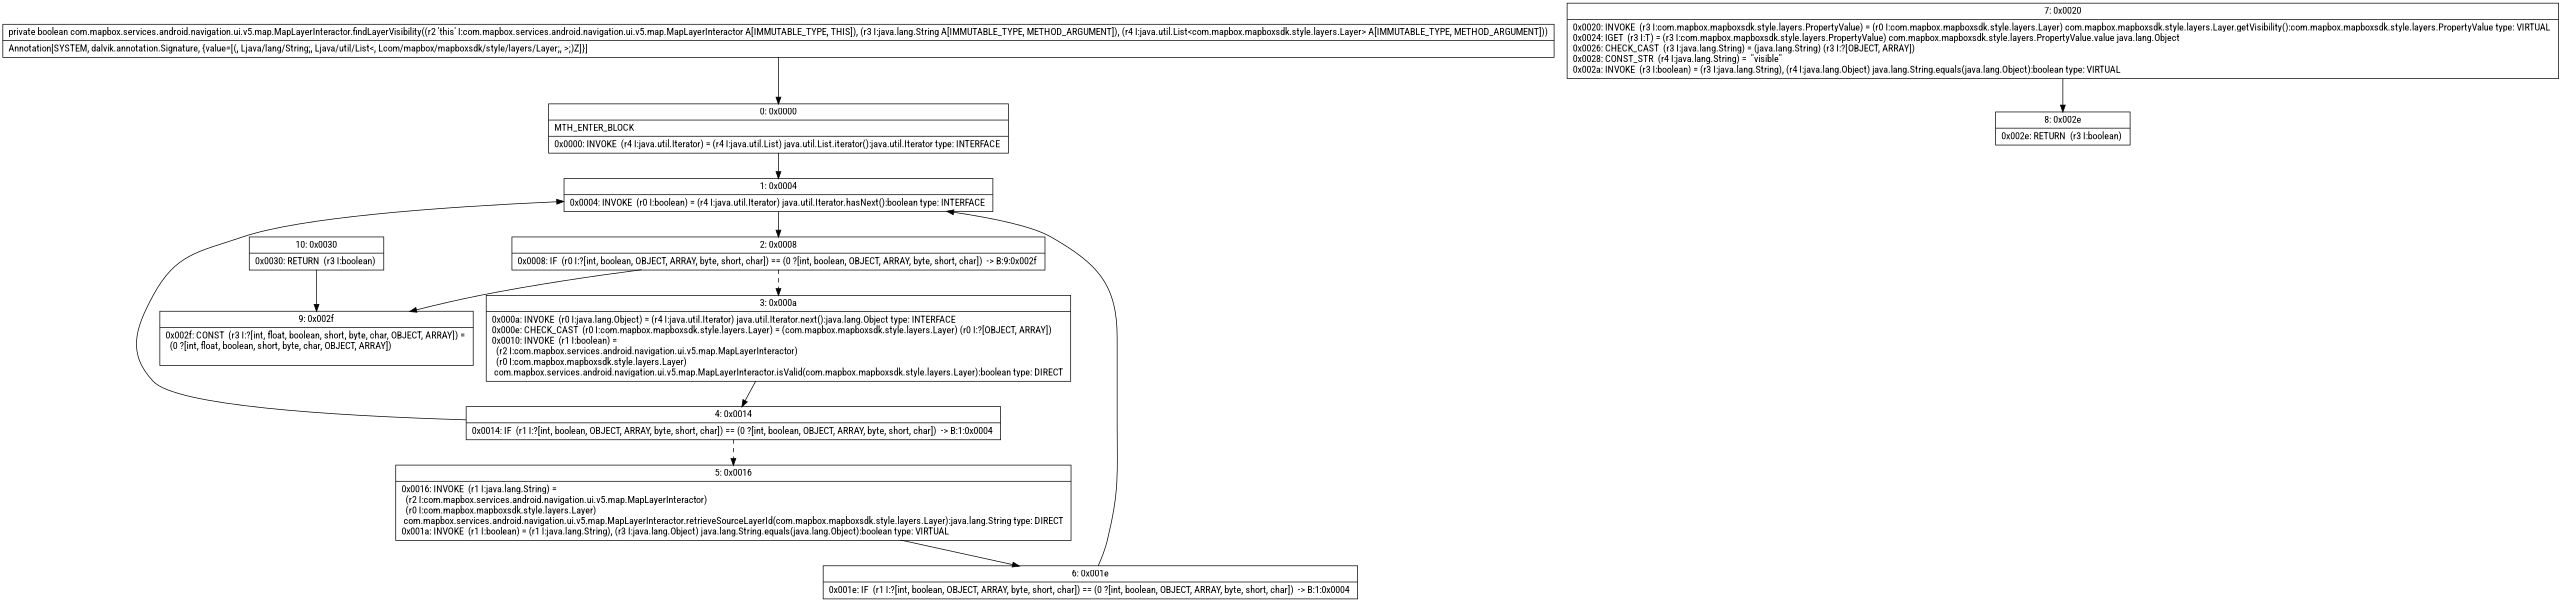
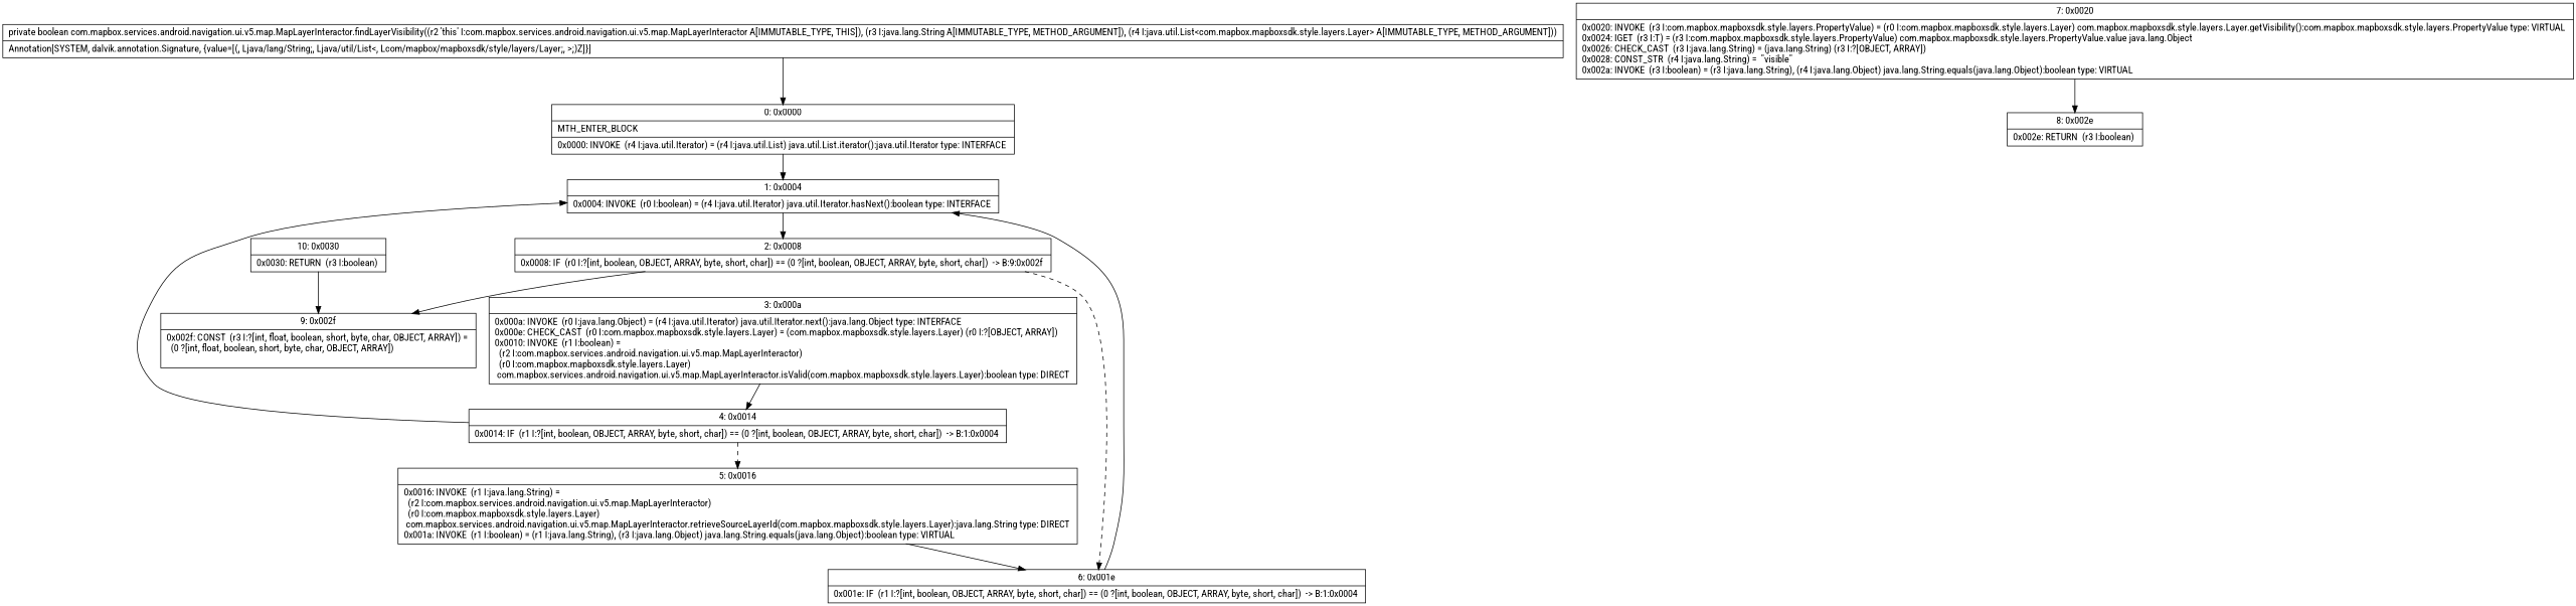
  digraph {
    fontname="Roboto Condensed"
    node [fontname="Roboto Condensed" shape=record]
    edge [fontname="Roboto Condensed"]
    n1 [label="{0\:\ 0x0000|MTH_ENTER_BLOCK\l|0x0000: INVOKE  (r4 I:java.util.Iterator) = (r4 I:java.util.List) java.util.List.iterator():java.util.Iterator type: INTERFACE \l}"]
    n2 [label="{1\:\ 0x0004|0x0004: INVOKE  (r0 I:boolean) = (r4 I:java.util.Iterator) java.util.Iterator.hasNext():boolean type: INTERFACE \l}"]
    n3 [label="{2\:\ 0x0008|0x0008: IF  (r0 I:?[int, boolean, OBJECT, ARRAY, byte, short, char]) == (0 ?[int, boolean, OBJECT, ARRAY, byte, short, char])  \-\> B:9:0x002f \l}"]
    n4 [label="{3\:\ 0x000a|0x000a: INVOKE  (r0 I:java.lang.Object) = (r4 I:java.util.Iterator) java.util.Iterator.next():java.lang.Object type: INTERFACE \l0x000e: CHECK_CAST  (r0 I:com.mapbox.mapboxsdk.style.layers.Layer) = (com.mapbox.mapboxsdk.style.layers.Layer) (r0 I:?[OBJECT, ARRAY]) \l0x0010: INVOKE  (r1 I:boolean) = \l  (r2 I:com.mapbox.services.android.navigation.ui.v5.map.MapLayerInteractor)\l  (r0 I:com.mapbox.mapboxsdk.style.layers.Layer)\l com.mapbox.services.android.navigation.ui.v5.map.MapLayerInteractor.isValid(com.mapbox.mapboxsdk.style.layers.Layer):boolean type: DIRECT \l}"]
    n5 [label="{9\:\ 0x002f|0x002f: CONST  (r3 I:?[int, float, boolean, short, byte, char, OBJECT, ARRAY]) = \l  (0 ?[int, float, boolean, short, byte, char, OBJECT, ARRAY])\l \l}"]
    n6 [label="{4\:\ 0x0014|0x0014: IF  (r1 I:?[int, boolean, OBJECT, ARRAY, byte, short, char]) == (0 ?[int, boolean, OBJECT, ARRAY, byte, short, char])  \-\> B:1:0x0004 \l}"]
    n7 [label="{5\:\ 0x0016|0x0016: INVOKE  (r1 I:java.lang.String) = \l  (r2 I:com.mapbox.services.android.navigation.ui.v5.map.MapLayerInteractor)\l  (r0 I:com.mapbox.mapboxsdk.style.layers.Layer)\l com.mapbox.services.android.navigation.ui.v5.map.MapLayerInteractor.retrieveSourceLayerId(com.mapbox.mapboxsdk.style.layers.Layer):java.lang.String type: DIRECT \l0x001a: INVOKE  (r1 I:boolean) = (r1 I:java.lang.String), (r3 I:java.lang.Object) java.lang.String.equals(java.lang.Object):boolean type: VIRTUAL \l}"]
    n8 [label="{6\:\ 0x001e|0x001e: IF  (r1 I:?[int, boolean, OBJECT, ARRAY, byte, short, char]) == (0 ?[int, boolean, OBJECT, ARRAY, byte, short, char])  \-\> B:1:0x0004 \l}"]
    n9 [label="{7\:\ 0x0020|0x0020: INVOKE  (r3 I:com.mapbox.mapboxsdk.style.layers.PropertyValue) = (r0 I:com.mapbox.mapboxsdk.style.layers.Layer) com.mapbox.mapboxsdk.style.layers.Layer.getVisibility():com.mapbox.mapboxsdk.style.layers.PropertyValue type: VIRTUAL \l0x0024: IGET  (r3 I:T) = (r3 I:com.mapbox.mapboxsdk.style.layers.PropertyValue) com.mapbox.mapboxsdk.style.layers.PropertyValue.value java.lang.Object \l0x0026: CHECK_CAST  (r3 I:java.lang.String) = (java.lang.String) (r3 I:?[OBJECT, ARRAY]) \l0x0028: CONST_STR  (r4 I:java.lang.String) =  \"visible\" \l0x002a: INVOKE  (r3 I:boolean) = (r3 I:java.lang.String), (r4 I:java.lang.Object) java.lang.String.equals(java.lang.Object):boolean type: VIRTUAL \l}"]
    n10 [label="{8\:\ 0x002e|0x002e: RETURN  (r3 I:boolean) \l}"]
    n11 [label="{10\:\ 0x0030|0x0030: RETURN  (r3 I:boolean) \l}"]
    n12 [label="{private boolean com.mapbox.services.android.navigation.ui.v5.map.MapLayerInteractor.findLayerVisibility((r2 'this' I:com.mapbox.services.android.navigation.ui.v5.map.MapLayerInteractor A[IMMUTABLE_TYPE, THIS]), (r3 I:java.lang.String A[IMMUTABLE_TYPE, METHOD_ARGUMENT]), (r4 I:java.util.List\<com.mapbox.mapboxsdk.style.layers.Layer\> A[IMMUTABLE_TYPE, METHOD_ARGUMENT]))  | Annotation[SYSTEM, dalvik.annotation.Signature, \{value=[(, Ljava\/lang\/String;, Ljava\/util\/List\<, Lcom\/mapbox\/mapboxsdk\/style\/layers\/Layer;, \>;)Z]\}]\l}"]
    n1 -> n2
    n2 -> n3
-   n3 -> n4 [style=dashed]
+   n3 -> n8 [style=dashed]
    n3 -> n5
    n4 -> n6
    n6 -> n2
    n6 -> n7 [style=dashed]
    n7 -> n8
    n8 -> n2
    n9 -> n10
    n11 -> n5
    n12 -> n1
  }
